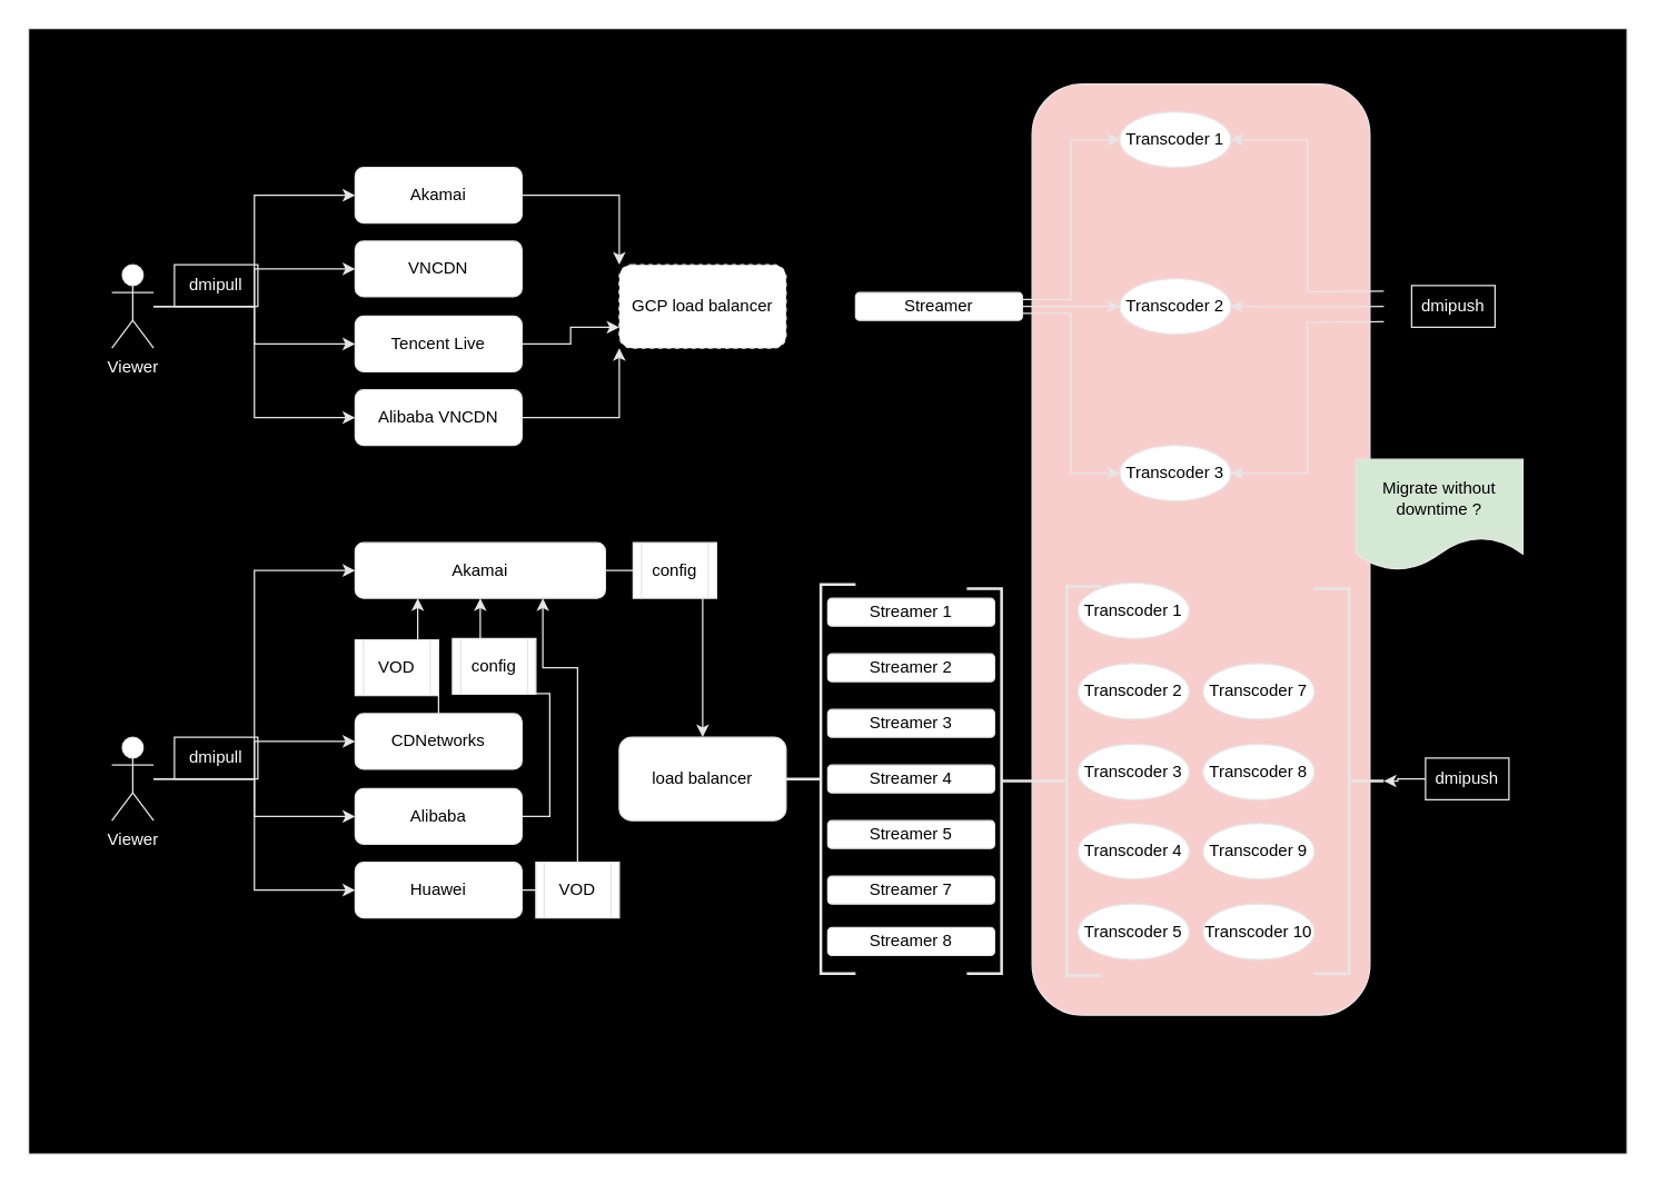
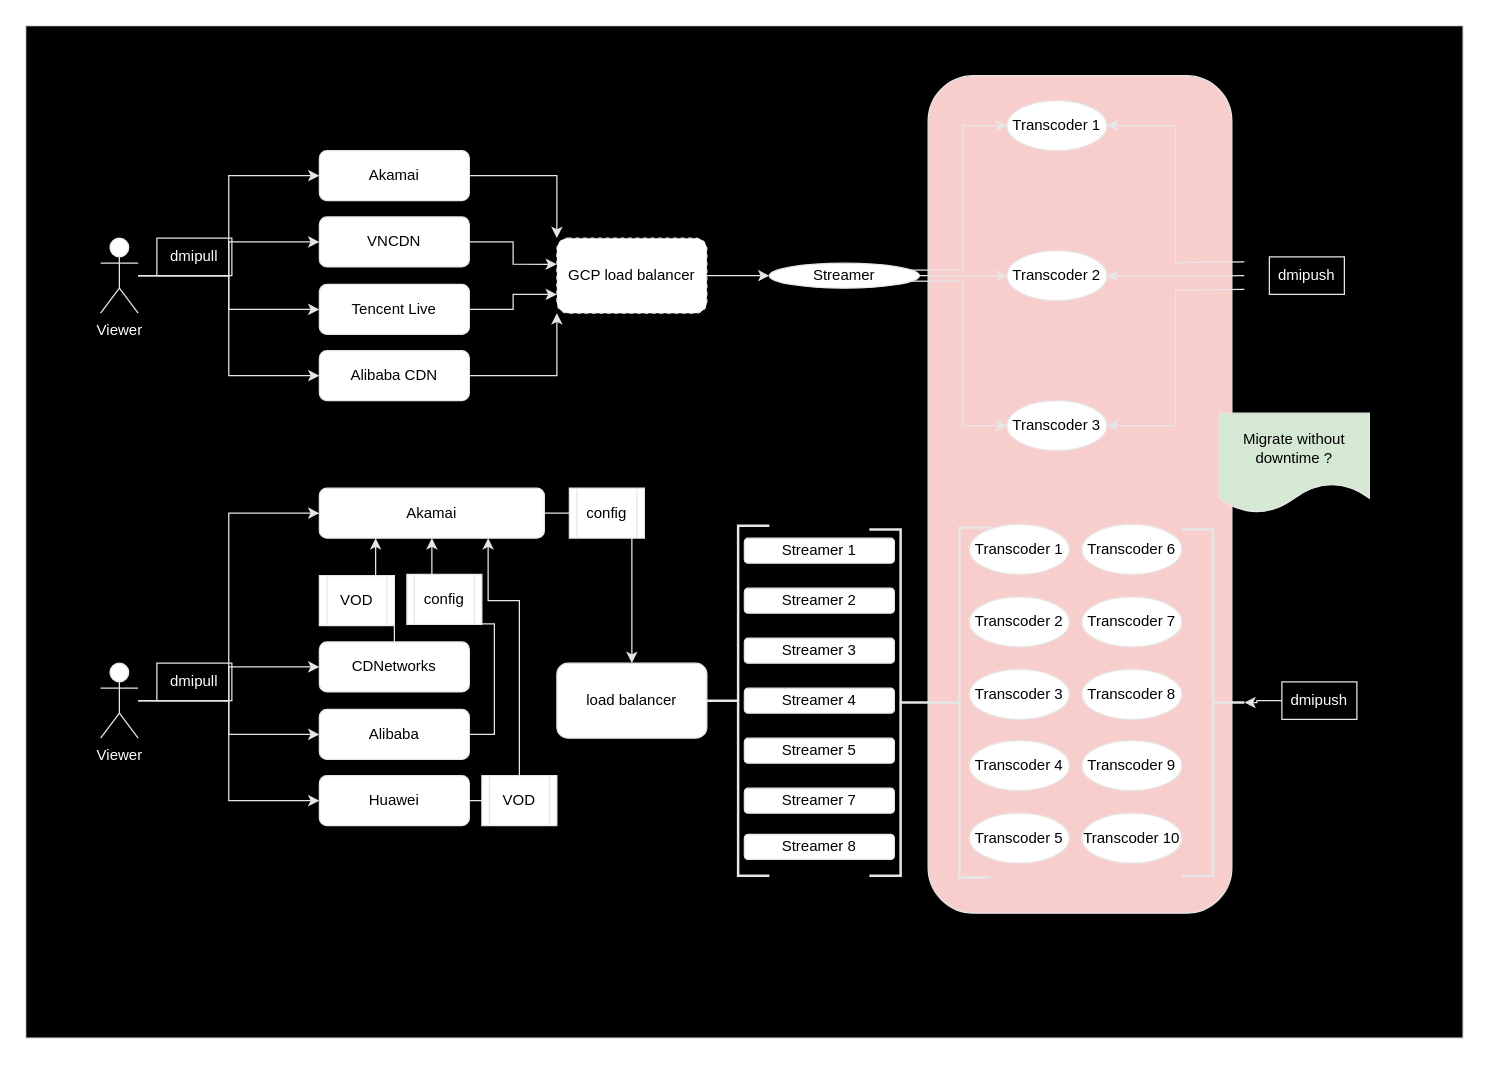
  <mxCell id="0" />
  <mxCell id="1" parent="0" />
  <mxCell id="2" value="" style="rounded=0;whiteSpace=wrap;html=1;fillColor=#000000;strokeColor=#E6E6E6;" vertex="1" parent="1"><mxGeometry x="20" y="20" width="1150" height="810" as="geometry" /></mxCell>
  <mxCell id="3" value="" style="rounded=1;whiteSpace=wrap;html=1;fillColor=#f8cecc;strokeColor=#E6E6E6;" vertex="1" parent="1"><mxGeometry x="742" y="60" width="243" height="670" as="geometry" /></mxCell>
  <mxCell id="4" style="edgeStyle=orthogonalEdgeStyle;rounded=0;orthogonalLoop=1;jettySize=auto;html=1;entryX=0;entryY=0.5;entryDx=0;entryDy=0;strokeColor=#E6E6E6;" edge="1" parent="1" source="8" target="10"><mxGeometry relative="1" as="geometry" /></mxCell>
  <mxCell id="5" style="edgeStyle=orthogonalEdgeStyle;rounded=0;orthogonalLoop=1;jettySize=auto;html=1;entryX=0;entryY=0.5;entryDx=0;entryDy=0;strokeColor=#E6E6E6;" edge="1" parent="1" source="8" target="15"><mxGeometry relative="1" as="geometry" /></mxCell>
  <mxCell id="6" style="edgeStyle=orthogonalEdgeStyle;rounded=0;orthogonalLoop=1;jettySize=auto;html=1;strokeColor=#E6E6E6;" edge="1" parent="1" source="8" target="13"><mxGeometry relative="1" as="geometry" /></mxCell>
  <mxCell id="7" style="edgeStyle=orthogonalEdgeStyle;rounded=0;orthogonalLoop=1;jettySize=auto;html=1;strokeColor=#E6E6E6;" edge="1" parent="1" source="8" target="11"><mxGeometry relative="1" as="geometry" /></mxCell>
  <mxCell id="8" value="Viewer" style="shape=umlActor;verticalLabelPosition=bottom;verticalAlign=top;html=1;outlineConnect=0;strokeColor=#E6E6E6;fontColor=#FFFFFF;" vertex="1" parent="1"><mxGeometry x="80" y="190" width="30" height="60" as="geometry" /></mxCell>
  <mxCell id="9" style="edgeStyle=orthogonalEdgeStyle;rounded=0;orthogonalLoop=1;jettySize=auto;html=1;entryX=0;entryY=0;entryDx=0;entryDy=0;strokeColor=#E6E6E6;" edge="1" parent="1" source="10" target="17"><mxGeometry relative="1" as="geometry" /></mxCell>
  <mxCell id="10" value="Akamai" style="rounded=1;whiteSpace=wrap;html=1;strokeColor=#E6E6E6;" vertex="1" parent="1"><mxGeometry x="255" y="120" width="120" height="40" as="geometry" /></mxCell>
  <mxCell id="11" value="VNCDN" style="rounded=1;whiteSpace=wrap;html=1;strokeColor=#E6E6E6;" vertex="1" parent="1"><mxGeometry x="255" y="173" width="120" height="40" as="geometry" /></mxCell>
  <mxCell id="12" style="edgeStyle=orthogonalEdgeStyle;rounded=0;orthogonalLoop=1;jettySize=auto;html=1;entryX=0;entryY=0.75;entryDx=0;entryDy=0;strokeColor=#E6E6E6;" edge="1" parent="1" source="13" target="17"><mxGeometry relative="1" as="geometry" /></mxCell>
  <mxCell id="13" value="Tencent Live" style="rounded=1;whiteSpace=wrap;html=1;strokeColor=#E6E6E6;" vertex="1" parent="1"><mxGeometry x="255" y="227" width="120" height="40" as="geometry" /></mxCell>
  <mxCell id="14" style="edgeStyle=orthogonalEdgeStyle;rounded=0;orthogonalLoop=1;jettySize=auto;html=1;entryX=0;entryY=1;entryDx=0;entryDy=0;strokeColor=#E6E6E6;" edge="1" parent="1" source="15" target="17"><mxGeometry relative="1" as="geometry" /></mxCell>
- <mxCell id="15" value="Alibaba VNCDN" style="rounded=1;whiteSpace=wrap;html=1;strokeColor=#E6E6E6;" vertex="1" parent="1"><mxGeometry x="255" y="280" width="120" height="40" as="geometry" /></mxCell>
+ <mxCell id="15" value="Alibaba CDN" style="rounded=1;whiteSpace=wrap;html=1;strokeColor=#E6E6E6;" vertex="1" parent="1"><mxGeometry x="255" y="280" width="120" height="40" as="geometry" /></mxCell>
+ <mxCell id="16" style="edgeStyle=orthogonalEdgeStyle;rounded=0;orthogonalLoop=1;jettySize=auto;html=1;strokeColor=#E6E6E6;" edge="1" parent="1" source="17" target="21"><mxGeometry relative="1" as="geometry" /></mxCell>
  <mxCell id="17" value="GCP load balancer" style="rounded=1;whiteSpace=wrap;html=1;strokeColor=#E6E6E6;dashed=1;" vertex="1" parent="1"><mxGeometry x="445" y="190" width="120" height="60" as="geometry" /></mxCell>
  <mxCell id="18" style="edgeStyle=orthogonalEdgeStyle;rounded=0;orthogonalLoop=1;jettySize=auto;html=1;exitX=1;exitY=0.25;exitDx=0;exitDy=0;entryX=0;entryY=0.5;entryDx=0;entryDy=0;strokeColor=#E6E6E6;" edge="1" parent="1" source="21" target="22"><mxGeometry relative="1" as="geometry" /></mxCell>
  <mxCell id="19" style="edgeStyle=orthogonalEdgeStyle;rounded=0;orthogonalLoop=1;jettySize=auto;html=1;strokeColor=#E6E6E6;" edge="1" parent="1" source="21" target="23"><mxGeometry relative="1" as="geometry" /></mxCell>
  <mxCell id="20" style="edgeStyle=orthogonalEdgeStyle;rounded=0;orthogonalLoop=1;jettySize=auto;html=1;exitX=1;exitY=0.75;exitDx=0;exitDy=0;entryX=0;entryY=0.5;entryDx=0;entryDy=0;strokeColor=#E6E6E6;" edge="1" parent="1" source="21" target="24"><mxGeometry relative="1" as="geometry" /></mxCell>
- <mxCell id="21" value="Streamer" style="rounded=1;whiteSpace=wrap;html=1;strokeColor=#E6E6E6;" vertex="1" parent="1"><mxGeometry x="615" y="210" width="120" height="20" as="geometry" /></mxCell>
+ <mxCell id="21" value="Streamer" style="ellipse;whiteSpace=wrap;html=1;strokeColor=#E6E6E6;" vertex="1" parent="1"><mxGeometry x="615" y="210" width="120" height="20" as="geometry" /></mxCell>
  <mxCell id="22" value="Transcoder 1" style="ellipse;whiteSpace=wrap;html=1;strokeColor=#E6E6E6;" vertex="1" parent="1"><mxGeometry x="805" y="80" width="80" height="40" as="geometry" /></mxCell>
  <mxCell id="23" value="Transcoder 2" style="ellipse;whiteSpace=wrap;html=1;strokeColor=#E6E6E6;" vertex="1" parent="1"><mxGeometry x="805" y="200" width="80" height="40" as="geometry" /></mxCell>
  <mxCell id="24" value="Transcoder 3" style="ellipse;whiteSpace=wrap;html=1;strokeColor=#E6E6E6;" vertex="1" parent="1"><mxGeometry x="805" y="320" width="80" height="40" as="geometry" /></mxCell>
  <mxCell id="25" style="edgeStyle=orthogonalEdgeStyle;rounded=0;orthogonalLoop=1;jettySize=auto;html=1;exitX=0;exitY=0.25;exitDx=0;exitDy=0;entryX=1;entryY=0.5;entryDx=0;entryDy=0;strokeColor=#E6E6E6;" edge="1" parent="1" target="22"><mxGeometry relative="1" as="geometry"><mxPoint x="995" y="209" as="sourcePoint" /></mxGeometry></mxCell>
  <mxCell id="26" style="edgeStyle=orthogonalEdgeStyle;rounded=0;orthogonalLoop=1;jettySize=auto;html=1;exitX=0;exitY=0.75;exitDx=0;exitDy=0;entryX=1;entryY=0.5;entryDx=0;entryDy=0;strokeColor=#E6E6E6;" edge="1" parent="1" target="24"><mxGeometry relative="1" as="geometry"><mxPoint x="995" y="231" as="sourcePoint" /></mxGeometry></mxCell>
  <mxCell id="27" style="edgeStyle=orthogonalEdgeStyle;rounded=0;orthogonalLoop=1;jettySize=auto;html=1;exitX=0;exitY=0.5;exitDx=0;exitDy=0;entryX=1;entryY=0.5;entryDx=0;entryDy=0;strokeColor=#E6E6E6;" edge="1" parent="1" target="23"><mxGeometry relative="1" as="geometry"><mxPoint x="995" y="220" as="sourcePoint" /></mxGeometry></mxCell>
+ <mxCell id="28" style="edgeStyle=orthogonalEdgeStyle;rounded=0;orthogonalLoop=1;jettySize=auto;html=1;entryX=0;entryY=0.349;entryDx=0;entryDy=0;entryPerimeter=0;strokeColor=#E6E6E6;" edge="1" parent="1" source="11" target="17"><mxGeometry relative="1" as="geometry" /></mxCell>
  <mxCell id="29" style="edgeStyle=orthogonalEdgeStyle;rounded=0;orthogonalLoop=1;jettySize=auto;html=1;entryX=0;entryY=0.5;entryDx=0;entryDy=0;strokeColor=#E6E6E6;" edge="1" parent="1" source="33" target="35"><mxGeometry relative="1" as="geometry" /></mxCell>
  <mxCell id="30" style="edgeStyle=orthogonalEdgeStyle;rounded=0;orthogonalLoop=1;jettySize=auto;html=1;entryX=0;entryY=0.5;entryDx=0;entryDy=0;strokeColor=#E6E6E6;" edge="1" parent="1" source="33" target="41"><mxGeometry relative="1" as="geometry" /></mxCell>
  <mxCell id="31" style="edgeStyle=orthogonalEdgeStyle;rounded=0;orthogonalLoop=1;jettySize=auto;html=1;strokeColor=#E6E6E6;" edge="1" parent="1" source="33" target="39"><mxGeometry relative="1" as="geometry" /></mxCell>
  <mxCell id="32" style="edgeStyle=orthogonalEdgeStyle;rounded=0;orthogonalLoop=1;jettySize=auto;html=1;strokeColor=#E6E6E6;" edge="1" parent="1" source="33" target="37"><mxGeometry relative="1" as="geometry" /></mxCell>
  <mxCell id="33" value="Viewer" style="shape=umlActor;verticalLabelPosition=bottom;verticalAlign=top;html=1;outlineConnect=0;strokeColor=#E6E6E6;fontColor=#FFFFFF;" vertex="1" parent="1"><mxGeometry x="80" y="530" width="30" height="60" as="geometry" /></mxCell>
  <mxCell id="34" style="edgeStyle=orthogonalEdgeStyle;rounded=0;orthogonalLoop=1;jettySize=auto;html=1;entryX=0.5;entryY=0;entryDx=0;entryDy=0;strokeColor=#E6E6E6;" edge="1" parent="1" source="35" target="42"><mxGeometry relative="1" as="geometry" /></mxCell>
  <mxCell id="35" value="Akamai" style="rounded=1;whiteSpace=wrap;html=1;strokeColor=#E6E6E6;" vertex="1" parent="1"><mxGeometry x="255" y="390" width="180" height="40" as="geometry" /></mxCell>
  <mxCell id="36" style="edgeStyle=orthogonalEdgeStyle;rounded=0;orthogonalLoop=1;jettySize=auto;html=1;entryX=0.25;entryY=1;entryDx=0;entryDy=0;strokeColor=#E6E6E6;" edge="1" parent="1" source="37" target="35"><mxGeometry relative="1" as="geometry"><Array as="points"><mxPoint x="315" y="480" /><mxPoint x="300" y="480" /></Array></mxGeometry></mxCell>
  <mxCell id="37" value="CDNetworks" style="rounded=1;whiteSpace=wrap;html=1;strokeColor=#E6E6E6;" vertex="1" parent="1"><mxGeometry x="255" y="513" width="120" height="40" as="geometry" /></mxCell>
  <mxCell id="38" style="edgeStyle=orthogonalEdgeStyle;rounded=0;orthogonalLoop=1;jettySize=auto;html=1;exitX=1;exitY=0.5;exitDx=0;exitDy=0;entryX=0.5;entryY=1;entryDx=0;entryDy=0;strokeColor=#E6E6E6;" edge="1" parent="1" source="39" target="35"><mxGeometry relative="1" as="geometry" /></mxCell>
  <mxCell id="39" value="Alibaba" style="rounded=1;whiteSpace=wrap;html=1;strokeColor=#E6E6E6;" vertex="1" parent="1"><mxGeometry x="255" y="567" width="120" height="40" as="geometry" /></mxCell>
  <mxCell id="40" style="edgeStyle=orthogonalEdgeStyle;rounded=0;orthogonalLoop=1;jettySize=auto;html=1;entryX=0.75;entryY=1;entryDx=0;entryDy=0;strokeColor=#E6E6E6;" edge="1" parent="1" source="41" target="35"><mxGeometry relative="1" as="geometry"><Array as="points"><mxPoint x="415" y="640" /><mxPoint x="415" y="480" /><mxPoint x="390" y="480" /></Array></mxGeometry></mxCell>
  <mxCell id="41" value="Huawei" style="rounded=1;whiteSpace=wrap;html=1;strokeColor=#E6E6E6;" vertex="1" parent="1"><mxGeometry x="255" y="620" width="120" height="40" as="geometry" /></mxCell>
  <mxCell id="42" value="load balancer" style="rounded=1;whiteSpace=wrap;html=1;strokeColor=#E6E6E6;" vertex="1" parent="1"><mxGeometry x="445" y="530" width="120" height="60" as="geometry" /></mxCell>
  <mxCell id="43" value="Streamer 1" style="rounded=1;whiteSpace=wrap;html=1;strokeColor=#E6E6E6;" vertex="1" parent="1"><mxGeometry x="595" y="430" width="120" height="20" as="geometry" /></mxCell>
  <mxCell id="44" value="" style="strokeWidth=2;html=1;shape=mxgraph.flowchart.annotation_2;align=left;labelPosition=right;pointerEvents=1;strokeColor=#E6E6E6;" vertex="1" parent="1"><mxGeometry x="565" y="420" width="50" height="280" as="geometry" /></mxCell>
  <mxCell id="45" value="Streamer 2" style="rounded=1;whiteSpace=wrap;html=1;strokeColor=#E6E6E6;" vertex="1" parent="1"><mxGeometry x="595" y="470" width="120" height="20" as="geometry" /></mxCell>
  <mxCell id="46" value="Streamer 3" style="rounded=1;whiteSpace=wrap;html=1;strokeColor=#E6E6E6;" vertex="1" parent="1"><mxGeometry x="595" y="510" width="120" height="20" as="geometry" /></mxCell>
  <mxCell id="47" value="Streamer 4" style="rounded=1;whiteSpace=wrap;html=1;strokeColor=#E6E6E6;" vertex="1" parent="1"><mxGeometry x="595" y="550" width="120" height="20" as="geometry" /></mxCell>
  <mxCell id="48" value="Streamer 5" style="rounded=1;whiteSpace=wrap;html=1;strokeColor=#E6E6E6;" vertex="1" parent="1"><mxGeometry x="595" y="590" width="120" height="20" as="geometry" /></mxCell>
  <mxCell id="49" value="Streamer 7" style="rounded=1;whiteSpace=wrap;html=1;strokeColor=#E6E6E6;" vertex="1" parent="1"><mxGeometry x="595" y="630" width="120" height="20" as="geometry" /></mxCell>
  <mxCell id="50" value="Streamer 8" style="rounded=1;whiteSpace=wrap;html=1;strokeColor=#E6E6E6;" vertex="1" parent="1"><mxGeometry x="595" y="667" width="120" height="20" as="geometry" /></mxCell>
  <mxCell id="51" value="" style="strokeWidth=2;html=1;shape=mxgraph.flowchart.annotation_2;align=left;labelPosition=right;pointerEvents=1;rotation=-180;strokeColor=#E6E6E6;" vertex="1" parent="1"><mxGeometry x="695" y="423" width="50" height="277" as="geometry" /></mxCell>
  <mxCell id="52" value="Transcoder 1" style="ellipse;whiteSpace=wrap;html=1;strokeColor=#E6E6E6;" vertex="1" parent="1"><mxGeometry x="775" y="419" width="80" height="40" as="geometry" /></mxCell>
  <mxCell id="53" value="Transcoder 2" style="ellipse;whiteSpace=wrap;html=1;strokeColor=#E6E6E6;" vertex="1" parent="1"><mxGeometry x="775" y="477" width="80" height="40" as="geometry" /></mxCell>
  <mxCell id="54" value="Transcoder 3" style="ellipse;whiteSpace=wrap;html=1;strokeColor=#E6E6E6;" vertex="1" parent="1"><mxGeometry x="775" y="535" width="80" height="40" as="geometry" /></mxCell>
  <mxCell id="55" value="Transcoder 4" style="ellipse;whiteSpace=wrap;html=1;strokeColor=#E6E6E6;" vertex="1" parent="1"><mxGeometry x="775" y="592" width="80" height="40" as="geometry" /></mxCell>
  <mxCell id="56" value="Transcoder 5" style="ellipse;whiteSpace=wrap;html=1;strokeColor=#E6E6E6;" vertex="1" parent="1"><mxGeometry x="775" y="650" width="80" height="40" as="geometry" /></mxCell>
+ <mxCell id="57" value="Transcoder 6" style="ellipse;whiteSpace=wrap;html=1;strokeColor=#E6E6E6;" vertex="1" parent="1"><mxGeometry x="865" y="419" width="80" height="40" as="geometry" /></mxCell>
  <mxCell id="58" value="Transcoder 7" style="ellipse;whiteSpace=wrap;html=1;strokeColor=#E6E6E6;" vertex="1" parent="1"><mxGeometry x="865" y="477" width="80" height="40" as="geometry" /></mxCell>
  <mxCell id="59" value="Transcoder 8" style="ellipse;whiteSpace=wrap;html=1;strokeColor=#E6E6E6;" vertex="1" parent="1"><mxGeometry x="865" y="535" width="80" height="40" as="geometry" /></mxCell>
  <mxCell id="60" value="Transcoder 9" style="ellipse;whiteSpace=wrap;html=1;strokeColor=#E6E6E6;" vertex="1" parent="1"><mxGeometry x="865" y="592" width="80" height="40" as="geometry" /></mxCell>
  <mxCell id="61" value="Transcoder 10" style="ellipse;whiteSpace=wrap;html=1;strokeColor=#E6E6E6;" vertex="1" parent="1"><mxGeometry x="865" y="650" width="80" height="40" as="geometry" /></mxCell>
  <mxCell id="62" value="" style="strokeWidth=2;html=1;shape=mxgraph.flowchart.annotation_2;align=left;labelPosition=right;pointerEvents=1;strokeColor=#E6E6E6;" vertex="1" parent="1"><mxGeometry x="742" y="421.5" width="50" height="280" as="geometry" /></mxCell>
  <mxCell id="63" value="" style="strokeWidth=2;html=1;shape=mxgraph.flowchart.annotation_2;align=left;labelPosition=right;pointerEvents=1;rotation=-180;strokeColor=#E6E6E6;" vertex="1" parent="1"><mxGeometry x="945" y="423" width="50" height="277" as="geometry" /></mxCell>
  <mxCell id="64" value="config" style="shape=process;whiteSpace=wrap;html=1;backgroundOutline=1;strokeColor=#E6E6E6;" vertex="1" parent="1"><mxGeometry x="455" y="390" width="60" height="40" as="geometry" /></mxCell>
  <mxCell id="65" value="dmipush" style="text;html=1;align=center;verticalAlign=middle;whiteSpace=wrap;rounded=0;strokeColor=#E6E6E6;fontColor=#FFFFFF;" vertex="1" parent="1"><mxGeometry x="1015" y="205" width="60" height="30" as="geometry" /></mxCell>
  <mxCell id="66" value="" style="edgeStyle=orthogonalEdgeStyle;rounded=0;orthogonalLoop=1;jettySize=auto;html=1;strokeColor=#E6E6E6;" edge="1" parent="1" source="67" target="63"><mxGeometry relative="1" as="geometry" /></mxCell>
  <mxCell id="67" value="dmipush" style="text;html=1;align=center;verticalAlign=middle;whiteSpace=wrap;rounded=0;strokeColor=#E6E6E6;fontColor=#FFFFFF;" vertex="1" parent="1"><mxGeometry x="1025" y="545" width="60" height="30" as="geometry" /></mxCell>
  <mxCell id="68" value="dmipull" style="text;html=1;align=center;verticalAlign=middle;whiteSpace=wrap;rounded=0;strokeColor=#E6E6E6;fontColor=#FFFFFF;" vertex="1" parent="1"><mxGeometry x="125" y="530" width="60" height="30" as="geometry" /></mxCell>
  <mxCell id="69" value="dmipull" style="text;html=1;align=center;verticalAlign=middle;whiteSpace=wrap;rounded=0;strokeColor=#E6E6E6;fontColor=#FFFFFF;" vertex="1" parent="1"><mxGeometry x="125" y="190" width="60" height="30" as="geometry" /></mxCell>
  <mxCell id="70" value="VOD" style="shape=process;whiteSpace=wrap;html=1;backgroundOutline=1;strokeColor=#E6E6E6;" vertex="1" parent="1"><mxGeometry x="385" y="620" width="60" height="40" as="geometry" /></mxCell>
  <mxCell id="71" value="VOD" style="shape=process;whiteSpace=wrap;html=1;backgroundOutline=1;strokeColor=#E6E6E6;" vertex="1" parent="1"><mxGeometry x="255" y="460" width="60" height="40" as="geometry" /></mxCell>
  <mxCell id="72" value="config" style="shape=process;whiteSpace=wrap;html=1;backgroundOutline=1;strokeColor=#E6E6E6;" vertex="1" parent="1"><mxGeometry x="325" y="459" width="60" height="40" as="geometry" /></mxCell>
  <mxCell id="73" value="Migrate without downtime ?" style="shape=document;whiteSpace=wrap;html=1;boundedLbl=1;fillColor=#d5e8d4;strokeColor=#E6E6E6;" vertex="1" parent="1"><mxGeometry x="975" y="330" width="120" height="80" as="geometry" /></mxCell>
